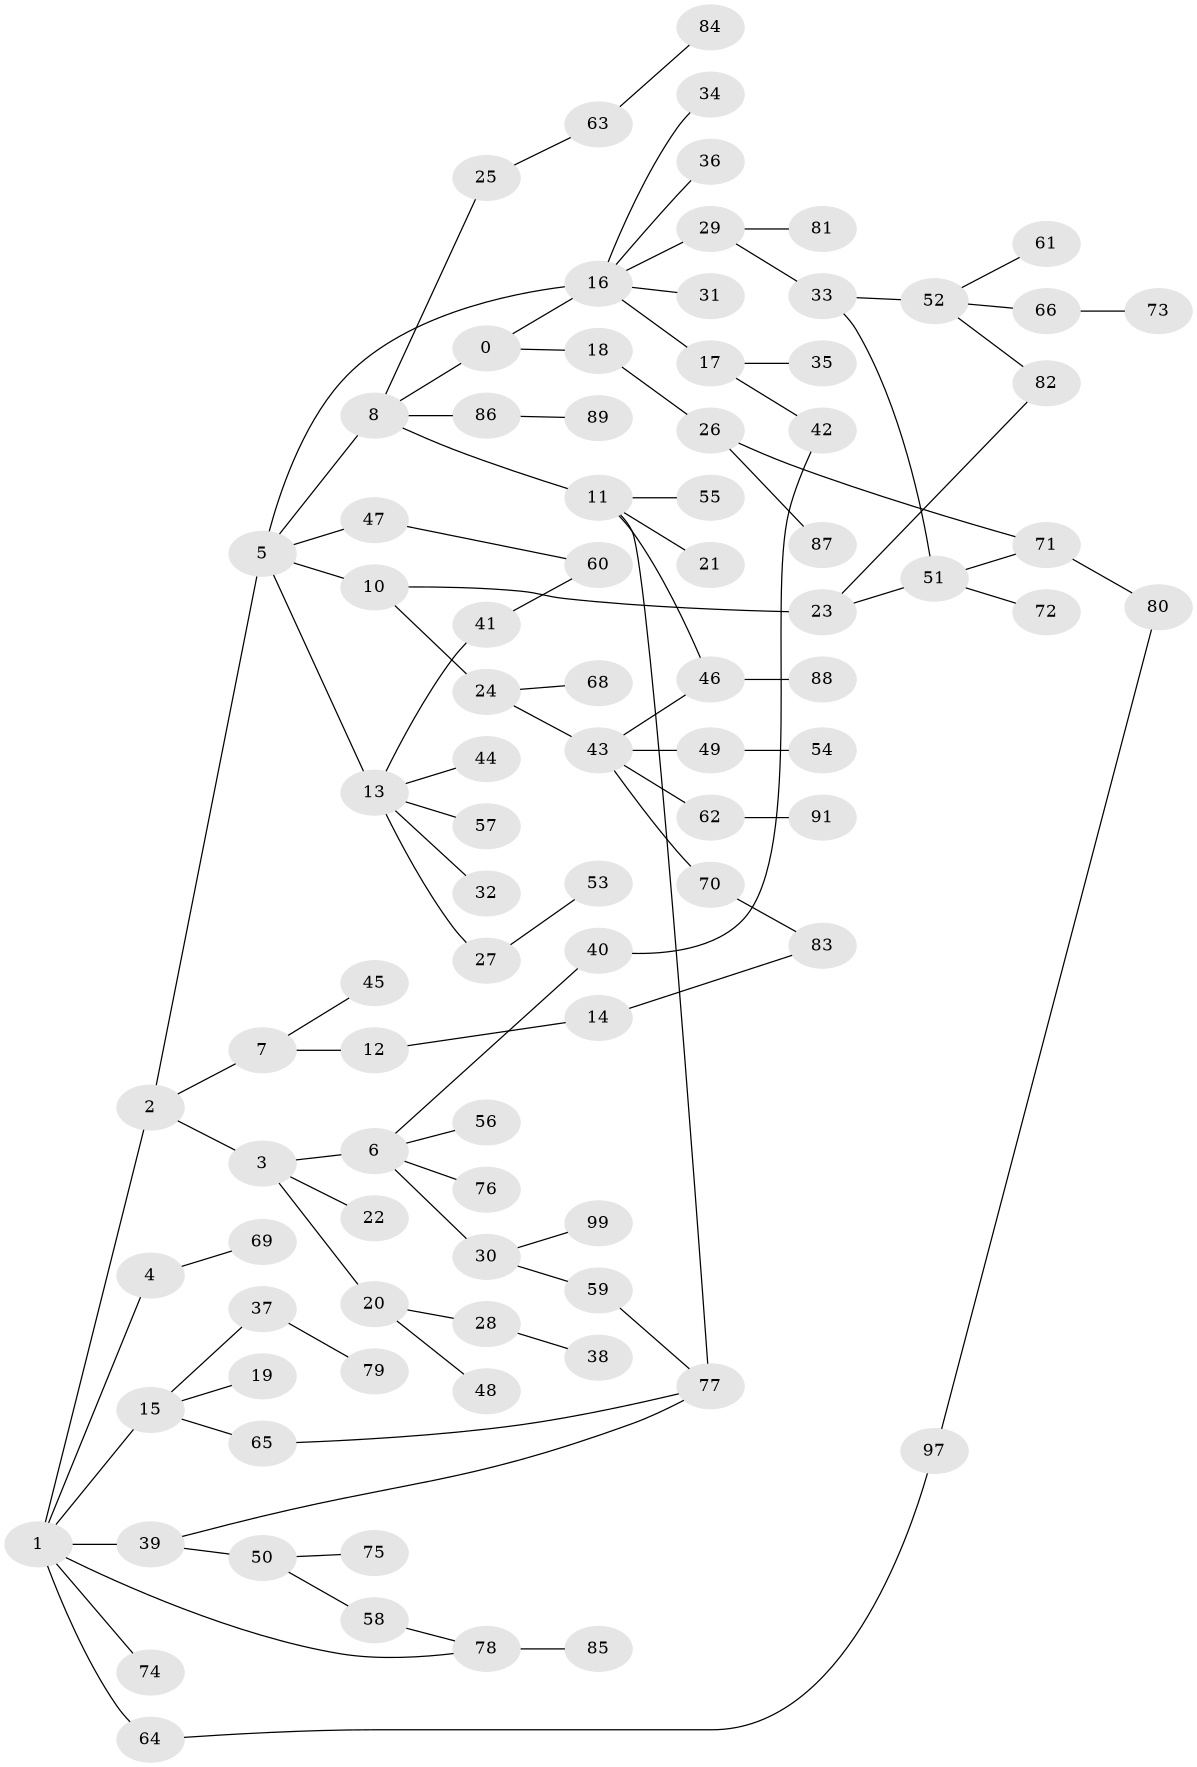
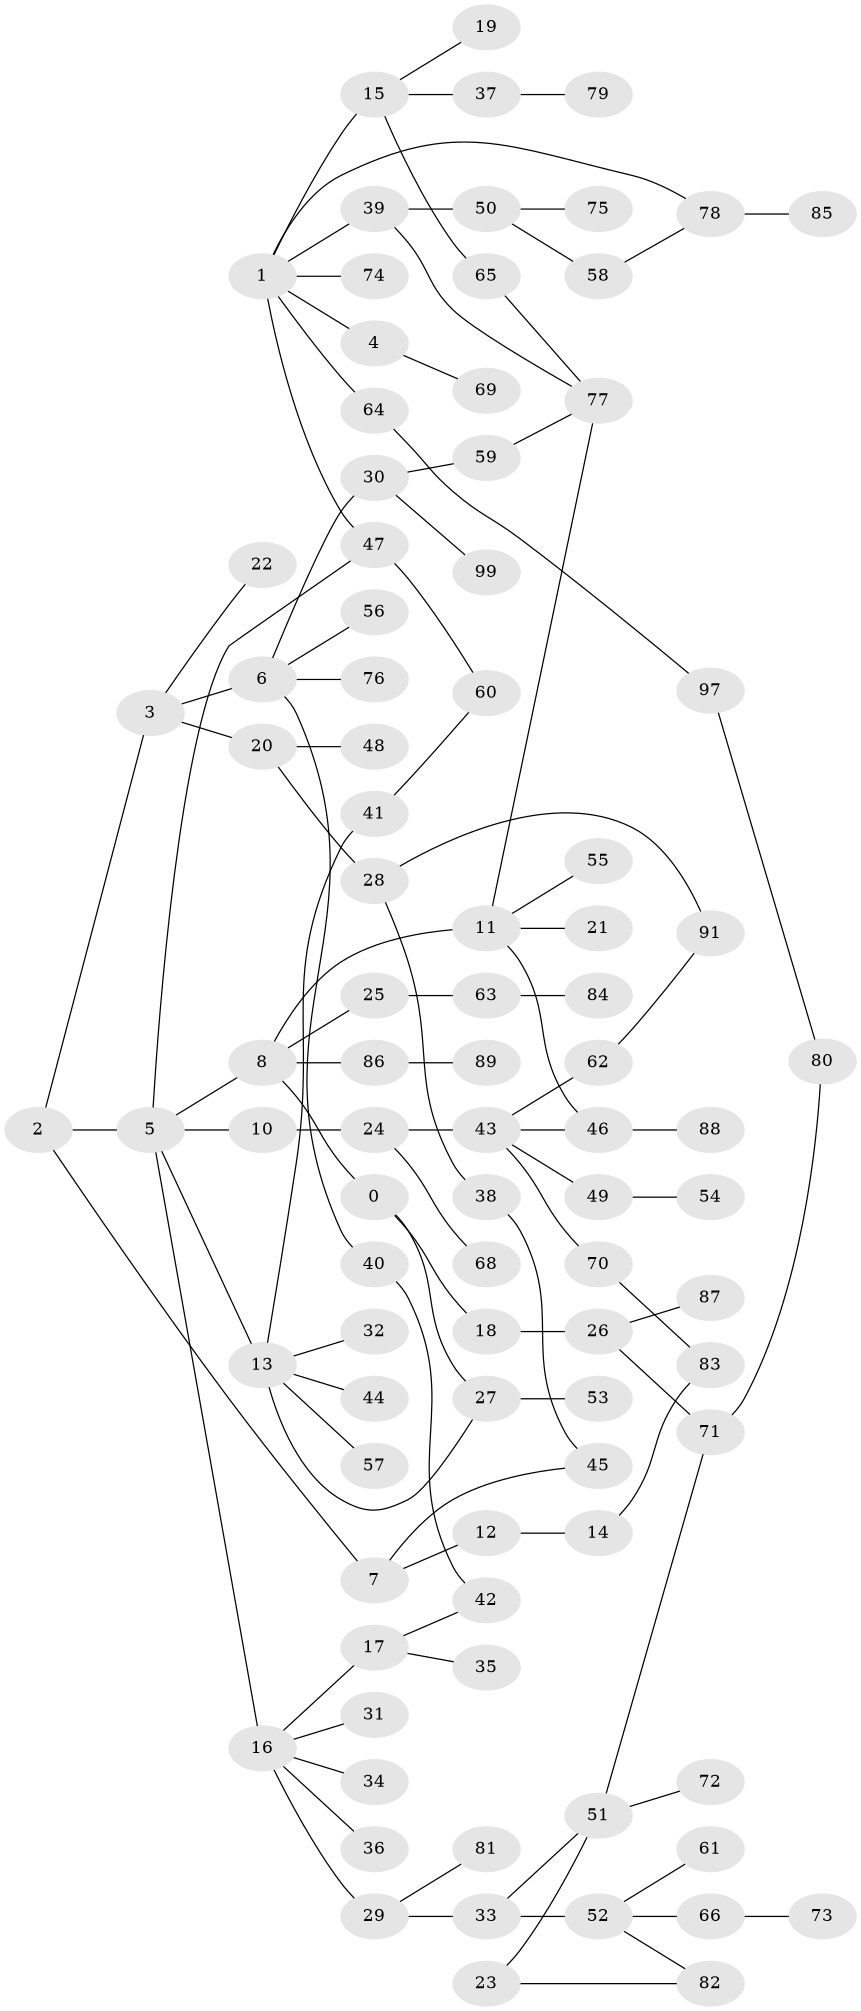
  graph {
    rankdir=LR
    node [color=gray90 style=filled]
    1
    2
    4
    15
    39
    64
    74
    78
    3
    5
    7
    69
    19
    37
    65
    77
    50
    n18 [label=97]
    85
    6
    20
    22
    8
    10
    13
    16
    47
    12
    45
    30
    40
    56
    76
    28
    48
    n36 [label=0]
    11
    25
    86
    23
    24
    27
    32
    41
    44
    57
    17
    29
    31
    34
    36
    60
    59
    n54 [label=99]
    42
    14
    18
    21
    46
    55
    63
    89
    26
    51
    82
    43
    68
    88
    83
    53
    79
    35
    33
    81
    71
    87
    38
    91
    72
    49
    62
    70
    84
    80
    52
    61
    66
    58
    75
    54
    73
-   1 -- 2
+   1 -- 47
    1 -- 4
    1 -- 15
    1 -- 39
    1 -- 64
    1 -- 74
    1 -- 78
    2 -- 3
    2 -- 5
    2 -- 7
    4 -- 69
    15 -- 19
    15 -- 37
    15 -- 65
    39 -- 77
    39 -- 50
    64 -- n18
    78 -- 85
    3 -- 6
    3 -- 20
    3 -- 22
    5 -- 8
    5 -- 10
    5 -- 13
    5 -- 16
    5 -- 47
    7 -- 12
    7 -- 45
    37 -- 79
    65 -- 77
    50 -- 58
    50 -- 75
    n18 -- 80
    6 -- 30
    6 -- 40
    6 -- 56
    6 -- 76
    20 -- 28
    20 -- 48
    8 -- n36
    8 -- 11
    8 -- 25
    8 -- 86
-   10 -- 23
    10 -- 24
    13 -- 27
    13 -- 32
    13 -- 41
    13 -- 44
    13 -- 57
    16 -- 17
    16 -- 29
    16 -- 31
    16 -- 34
    16 -- 36
    47 -- 60
    12 -- 14
    30 -- 59
    30 -- n54
    40 -- 42
    28 -- 38
-   n36 -- 16
+   28 -- 91
+   n36 -- 27
    n36 -- 18
    11 -- 77
    11 -- 21
    11 -- 46
    11 -- 55
    25 -- 63
    86 -- 89
    23 -- 51
    23 -- 82
    24 -- 43
    24 -- 68
    27 -- 53
    41 -- 60
    17 -- 42
    17 -- 35
    29 -- 33
    29 -- 81
    59 -- 77
    14 -- 83
    18 -- 26
    46 -- 88
    63 -- 84
    26 -- 71
    26 -- 87
    51 -- 71
    51 -- 72
    43 -- 46
    43 -- 49
    43 -- 62
    43 -- 70
    33 -- 51
    33 -- 52
    71 -- 80
+   38 -- 45
    49 -- 54
    62 -- 91
    70 -- 83
    52 -- 82
    52 -- 61
    52 -- 66
    66 -- 73
    58 -- 78
  }
